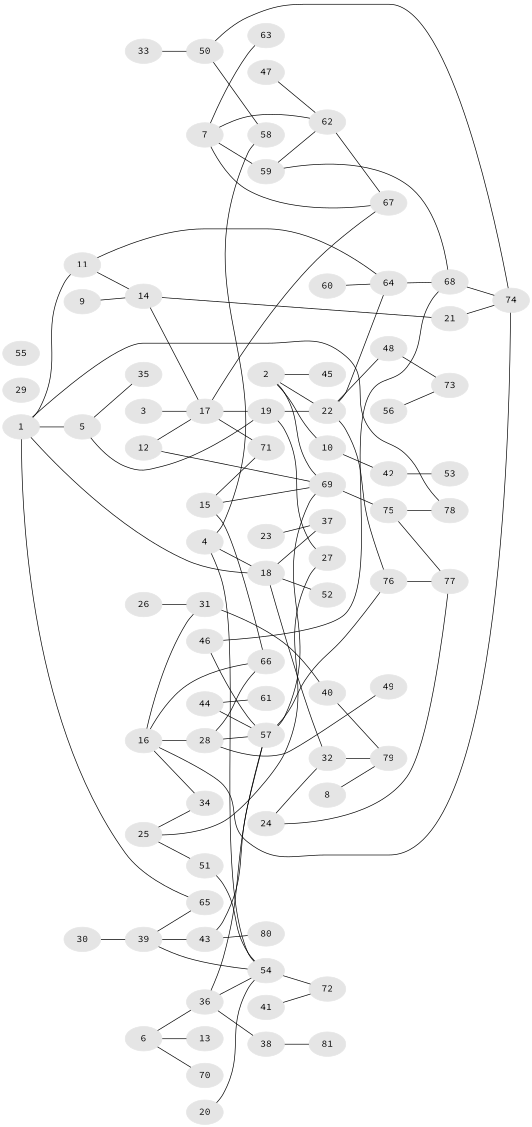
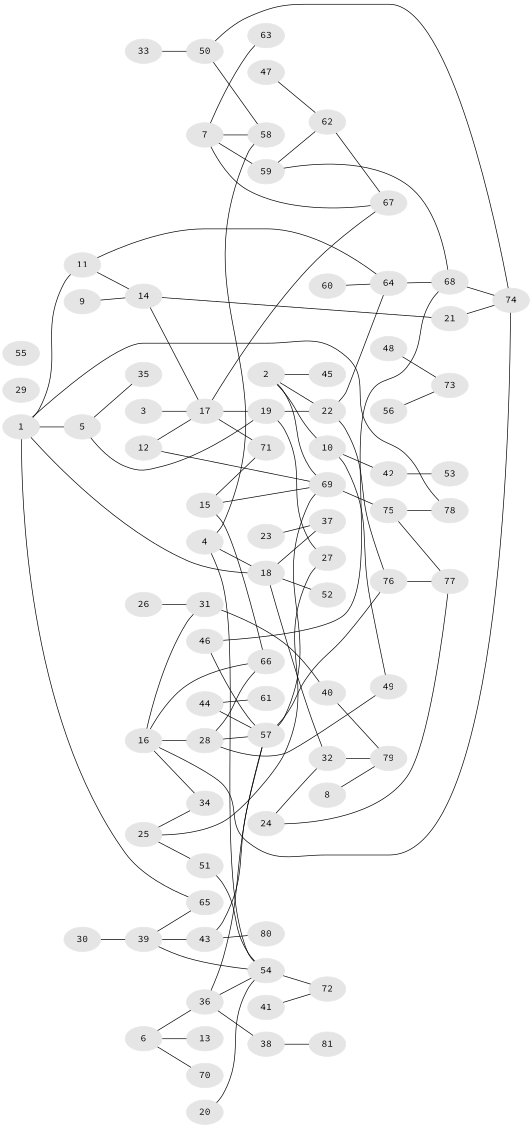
  graph {
    fontname="Source Code Pro"
    rankdir=LR
    node [color=gray90 fontname="Source Code Pro" style=filled]
    edge [fontname="Source Code Pro"]
    1
    5
    11
    18
    65
    78
    19
    35
    14
    64
    32
    37
    52
    2
    10
    22
    45
    69
    42
    49
    48
    76
    75
    3
    17
    67
    71
    4
    54
    58
    72
    27
    6
    13
    36
    70
    57
    38
    7
    59
    63
    68
    62
    8
    79
    9
    21
    53
    12
    74
    15
    66
    16
    28
    31
    34
    40
    20
    73
    77
    23
    24
    25
    51
    26
    29
    30
    39
    43
    33
    50
    81
    80
    41
    44
    61
    46
    47
    55
    56
    60
    1 -- 5
    1 -- 11
    1 -- 18
    1 -- 65
    1 -- 78
    5 -- 19
    5 -- 35
    11 -- 14
    11 -- 64
    18 -- 32
    18 -- 37
    18 -- 52
    19 -- 22
    19 -- 27
    14 -- 17
    14 -- 21
    64 -- 68
    32 -- 79
    2 -- 10
    2 -- 22
    2 -- 45
    2 -- 69
    10 -- 42
+   10 -- 49
    22 -- 64
-   22 -- 48
    22 -- 76
    69 -- 75
    42 -- 53
    48 -- 73
    76 -- 77
    75 -- 78
    75 -- 77
    3 -- 17
    17 -- 19
    17 -- 67
    17 -- 71
    4 -- 18
    4 -- 54
    4 -- 58
    54 -- 72
    6 -- 13
    6 -- 36
    6 -- 70
    36 -- 54
    36 -- 57
    36 -- 38
    57 -- 69
    57 -- 76
    38 -- 81
    7 -- 67
-   7 -- 62
+   7 -- 58
    7 -- 59
    7 -- 63
    59 -- 68
    59 -- 62
    68 -- 74
    62 -- 67
    8 -- 79
    9 -- 14
    21 -- 74
    12 -- 69
    12 -- 17
    15 -- 69
    15 -- 71
    15 -- 66
    16 -- 74
    16 -- 66
    16 -- 28
    16 -- 31
    16 -- 34
    28 -- 49
    28 -- 57
    28 -- 66
    31 -- 40
    40 -- 79
    20 -- 54
    23 -- 37
    24 -- 32
    24 -- 77
    25 -- 27
    25 -- 34
    25 -- 51
    51 -- 54
    26 -- 31
    30 -- 39
    39 -- 65
    39 -- 54
    39 -- 43
    43 -- 57
    43 -- 80
    33 -- 50
    50 -- 58
    50 -- 74
    41 -- 72
    44 -- 57
    44 -- 61
    46 -- 57
    46 -- 68
    47 -- 62
    56 -- 73
    60 -- 64
  }
